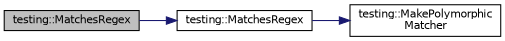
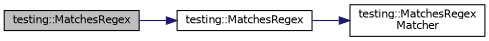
  digraph {
    rankdir=LR
    node [color=black fillcolor=white fontname=Helvetica fontsize=10 shape=record style=filled]
    edge [color=midnightblue fontname=Helvetica fontsize=10 labelfontname=Helvetica labelfontsize=10 style=solid]
    n1 [fillcolor=grey75 fontcolor=black height=0.2 label="testing::MatchesRegex" width=0.4]
    n2 [height=0.2 label="testing::MatchesRegex" width=0.4]
-   n3 [height=0.2 label="testing::MakePolymorphic\lMatcher" width=0.4]
+   n3 [height=0.2 label="testing::MatchesRegex\lMatcher" width=0.4]
    n1 -> n2
    n2 -> n3
  }
